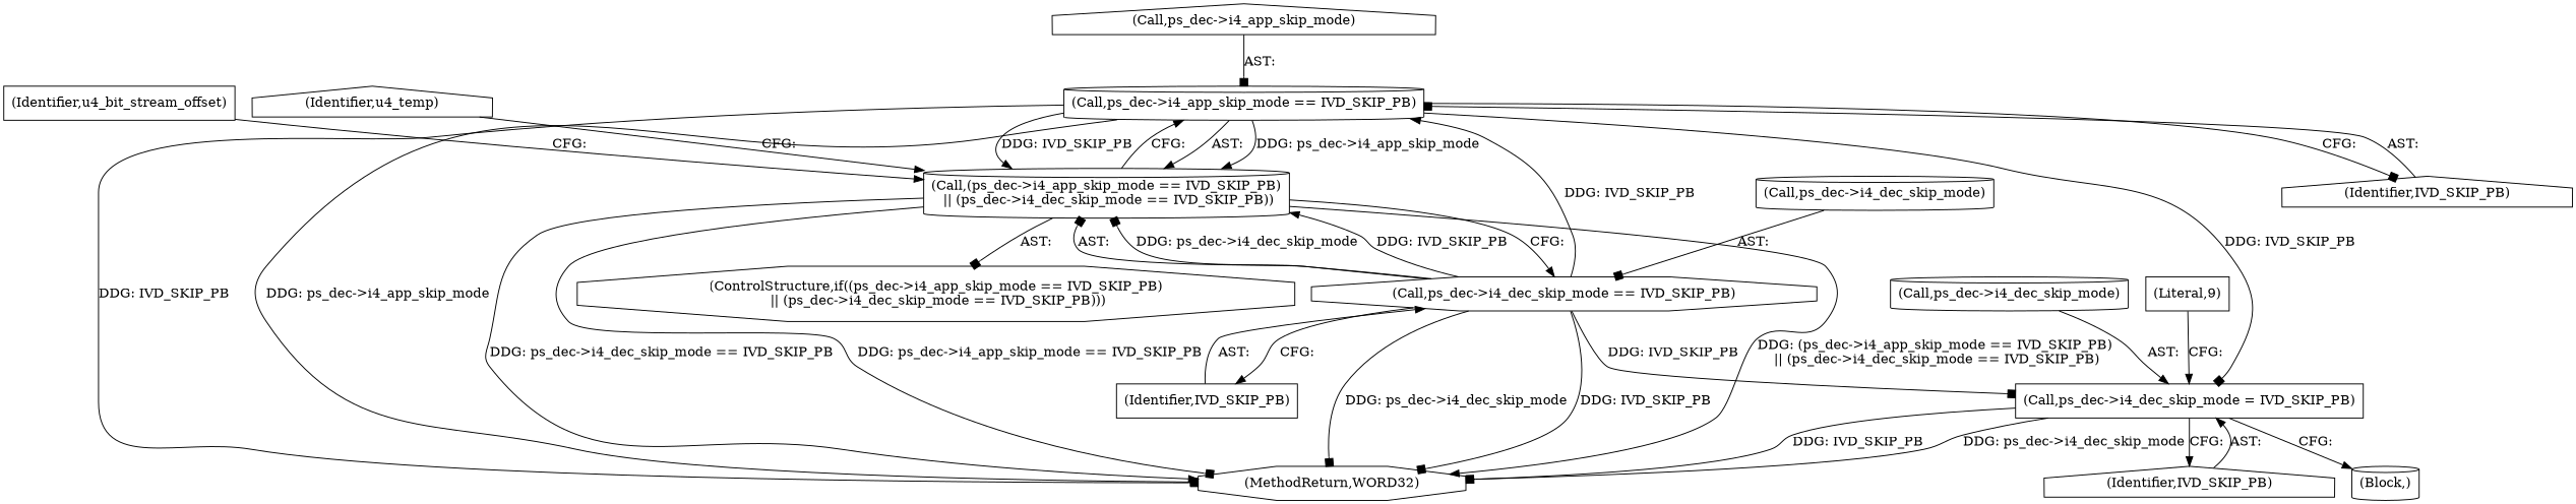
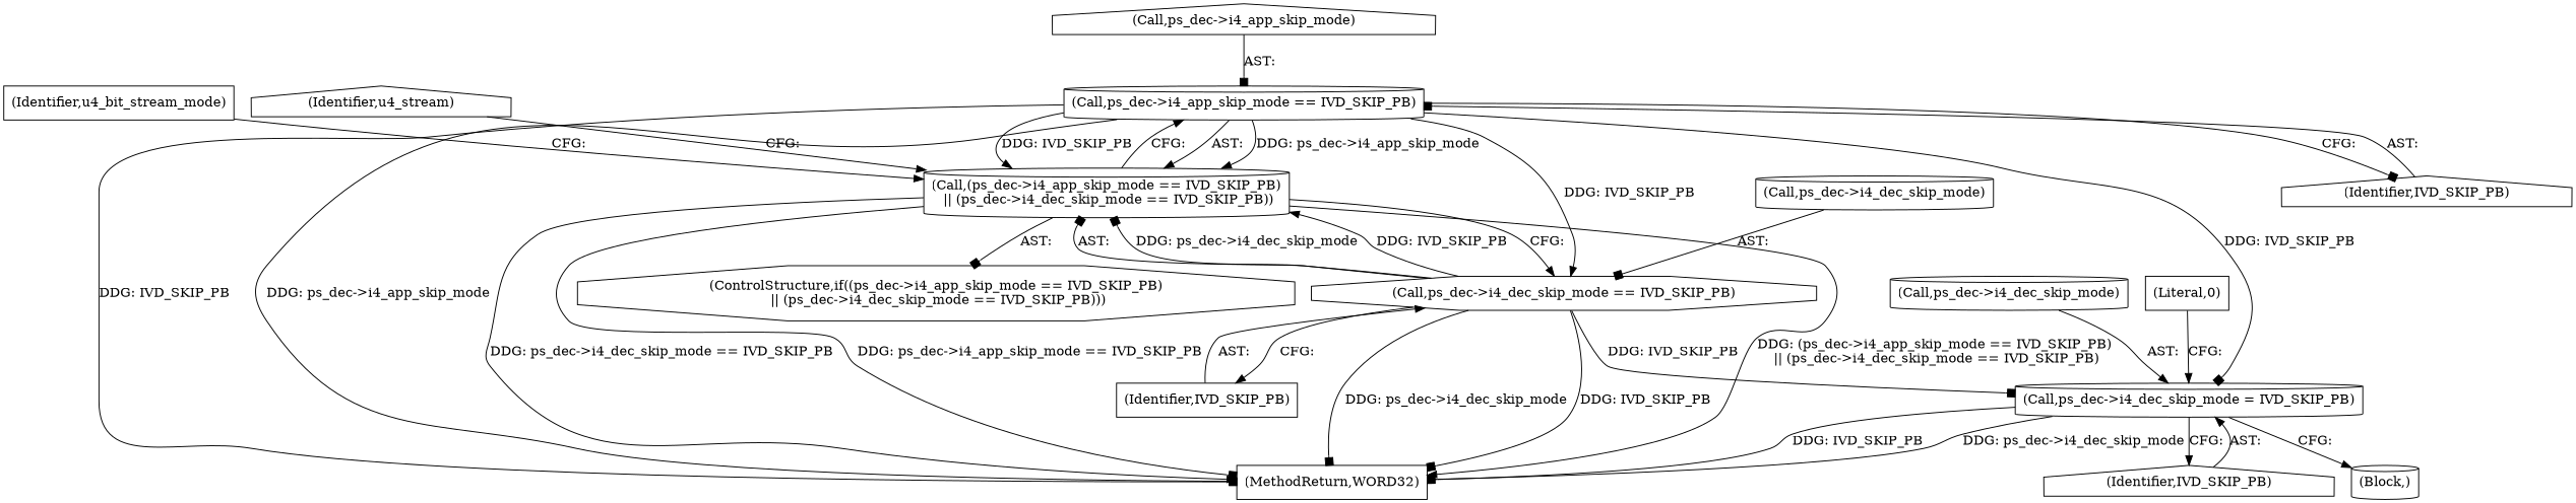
  digraph {
    node [shape=cylinder]
    edge [arrowhead=normal]
    n1 [label="(Call,ps_dec->i4_app_skip_mode == IVD_SKIP_PB)"]
    n2 [label="(Call,(ps_dec->i4_app_skip_mode == IVD_SKIP_PB)\n || (ps_dec->i4_dec_skip_mode == IVD_SKIP_PB))"]
    n3 [label="(Call,ps_dec->i4_dec_skip_mode == IVD_SKIP_PB)" shape=octagon]
-   n4 [label="(Call,ps_dec->i4_dec_skip_mode = IVD_SKIP_PB)" shape=box]
-   n5 [label="(MethodReturn,WORD32)" shape=octagon]
+   n4 [label="(Call,ps_dec->i4_dec_skip_mode = IVD_SKIP_PB)"]
+   n5 [label="(MethodReturn,WORD32)" shape=box]
    n6 [label="(Identifier,IVD_SKIP_PB)" shape=house]
    n7 [label="(ControlStructure,if((ps_dec->i4_app_skip_mode == IVD_SKIP_PB)\n || (ps_dec->i4_dec_skip_mode == IVD_SKIP_PB)))" shape=octagon]
    n8 [label="(Identifier,IVD_SKIP_PB)" shape=box]
    n9 [label="(Identifier,IVD_SKIP_PB)" shape=house]
    n10 [label="(Block,)"]
-   n11 [label="(Identifier,u4_bit_stream_offset)" shape=box]
+   n11 [label="(Identifier,u4_bit_stream_mode)" shape=box]
    n12 [label="(Call,ps_dec->i4_dec_skip_mode)"]
    n13 [label="(Call,ps_dec->i4_dec_skip_mode)"]
-   n14 [label="(Literal,9)" shape=box]
+   n14 [label="(Literal,0)" shape=box]
    n15 [label="(Call,ps_dec->i4_app_skip_mode)" shape=house]
-   n16 [label="(Identifier,u4_temp)" shape=house]
+   n16 [label="(Identifier,u4_stream)" shape=house]
    n1 -> n2 [label="AST: "]
    n1 -> n2 [label="DDG: ps_dec->i4_app_skip_mode"]
    n1 -> n2 [label="DDG: IVD_SKIP_PB"]
-   n3 -> n1 [label="DDG: IVD_SKIP_PB"]
+   n1 -> n3 [label="DDG: IVD_SKIP_PB"]
    n1 -> n4 [arrowhead=box label="DDG: IVD_SKIP_PB"]
    n1 -> n5 [arrowhead=box label="DDG: IVD_SKIP_PB"]
    n1 -> n5 [arrowhead=box label="DDG: ps_dec->i4_app_skip_mode"]
    n1 -> n6 [arrowhead=box label="CFG: "]
    n2 -> n1 [label="CFG: "]
    n2 -> n3 [label="CFG: "]
    n2 -> n5 [label="DDG: (ps_dec->i4_app_skip_mode == IVD_SKIP_PB)\n || (ps_dec->i4_dec_skip_mode == IVD_SKIP_PB)"]
    n2 -> n5 [label="DDG: ps_dec->i4_dec_skip_mode == IVD_SKIP_PB"]
    n2 -> n5 [arrowhead=box label="DDG: ps_dec->i4_app_skip_mode == IVD_SKIP_PB"]
    n2 -> n7 [arrowhead=box label="AST: "]
    n3 -> n2 [arrowhead=box label="AST: "]
    n3 -> n2 [arrowhead=box label="DDG: ps_dec->i4_dec_skip_mode"]
    n3 -> n2 [label="DDG: IVD_SKIP_PB"]
    n3 -> n4 [arrowhead=box label="DDG: IVD_SKIP_PB"]
    n3 -> n5 [arrowhead=box label="DDG: ps_dec->i4_dec_skip_mode"]
    n3 -> n5 [arrowhead=box label="DDG: IVD_SKIP_PB"]
    n3 -> n8 [label="CFG: "]
    n4 -> n5 [arrowhead=box label="DDG: IVD_SKIP_PB"]
    n4 -> n5 [arrowhead=box label="DDG: ps_dec->i4_dec_skip_mode"]
    n4 -> n9 [label="CFG: "]
    n4 -> n10 [label="CFG: "]
    n6 -> n1 [arrowhead=box label="AST: "]
    n8 -> n3 [label="AST: "]
    n9 -> n4 [label="AST: "]
    n11 -> n2 [label="CFG: "]
    n12 -> n4 [label="AST: "]
    n13 -> n3 [arrowhead=box label="AST: "]
    n14 -> n4 [label="CFG: "]
    n15 -> n1 [arrowhead=box label="AST: "]
    n16 -> n2 [label="CFG: "]
  }
